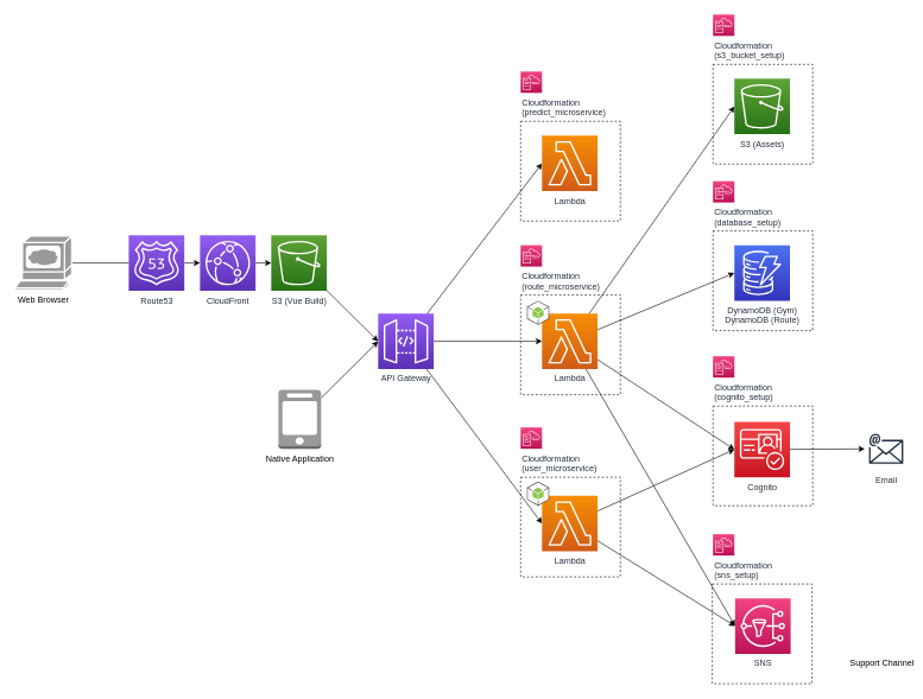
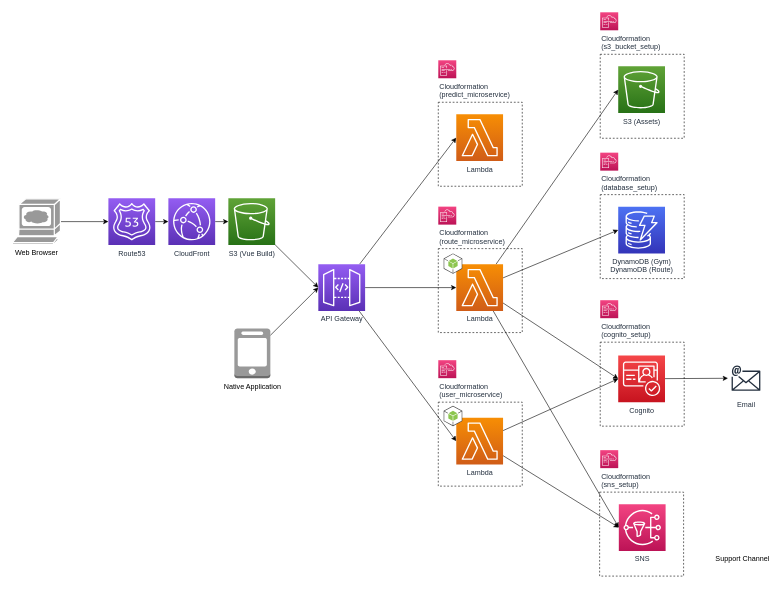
  <mxCell id="0" />
  <mxCell id="1" parent="0" />
  <mxCell id="2" value="" style="rounded=0;whiteSpace=wrap;html=1;dashed=1;strokeColor=#000000;fillColor=none;" parent="1" vertex="1"><mxGeometry x="730" y="170" width="140" height="140" as="geometry" /></mxCell>
  <mxCell id="3" value="" style="rounded=0;whiteSpace=wrap;html=1;dashed=1;strokeColor=#000000;fillColor=none;" parent="1" vertex="1"><mxGeometry x="999" y="820" width="140" height="140" as="geometry" /></mxCell>
  <mxCell id="4" value="" style="rounded=0;whiteSpace=wrap;html=1;dashed=1;strokeColor=#000000;fillColor=none;" parent="1" vertex="1"><mxGeometry x="1000" y="570" width="140" height="140" as="geometry" /></mxCell>
  <mxCell id="5" value="Cloudformation&lt;br&gt;&lt;div&gt;&lt;span&gt;(cognito_setup)&lt;/span&gt;&lt;/div&gt;" style="points=[[0,0,0],[0.25,0,0],[0.5,0,0],[0.75,0,0],[1,0,0],[0,1,0],[0.25,1,0],[0.5,1,0],[0.75,1,0],[1,1,0],[0,0.25,0],[0,0.5,0],[0,0.75,0],[1,0.25,0],[1,0.5,0],[1,0.75,0]];points=[[0,0,0],[0.25,0,0],[0.5,0,0],[0.75,0,0],[1,0,0],[0,1,0],[0.25,1,0],[0.5,1,0],[0.75,1,0],[1,1,0],[0,0.25,0],[0,0.5,0],[0,0.75,0],[1,0.25,0],[1,0.5,0],[1,0.75,0]];outlineConnect=0;fontColor=#232F3E;gradientColor=#F34482;gradientDirection=north;fillColor=#BC1356;strokeColor=#ffffff;dashed=0;verticalLabelPosition=bottom;verticalAlign=top;align=left;html=1;fontSize=12;fontStyle=0;aspect=fixed;shape=mxgraph.aws4.resourceIcon;resIcon=mxgraph.aws4.cloudformation;" parent="1" vertex="1"><mxGeometry x="1000" y="500" width="30" height="30" as="geometry" /></mxCell>
  <mxCell id="6" value="" style="rounded=0;whiteSpace=wrap;html=1;dashed=1;strokeColor=#000000;fillColor=none;" parent="1" vertex="1"><mxGeometry x="1000" y="324" width="140" height="140" as="geometry" /></mxCell>
  <mxCell id="7" value="" style="rounded=0;whiteSpace=wrap;html=1;dashed=1;strokeColor=#000000;fillColor=none;" parent="1" vertex="1"><mxGeometry x="1000" y="90" width="140" height="140" as="geometry" /></mxCell>
  <mxCell id="8" value="" style="rounded=0;whiteSpace=wrap;html=1;dashed=1;strokeColor=#000000;fillColor=none;" parent="1" vertex="1"><mxGeometry x="730" y="414" width="140" height="140" as="geometry" /></mxCell>
  <mxCell id="9" style="edgeStyle=none;rounded=0;orthogonalLoop=1;jettySize=auto;html=1;" parent="1" source="10" target="20" edge="1"><mxGeometry relative="1" as="geometry" /></mxCell>
  <mxCell id="10" value="Route53" style="points=[[0,0,0],[0.25,0,0],[0.5,0,0],[0.75,0,0],[1,0,0],[0,1,0],[0.25,1,0],[0.5,1,0],[0.75,1,0],[1,1,0],[0,0.25,0],[0,0.5,0],[0,0.75,0],[1,0.25,0],[1,0.5,0],[1,0.75,0]];outlineConnect=0;fontColor=#232F3E;gradientColor=#945DF2;gradientDirection=north;fillColor=#5A30B5;strokeColor=#ffffff;dashed=0;verticalLabelPosition=bottom;verticalAlign=top;align=center;html=1;fontSize=12;fontStyle=0;aspect=fixed;shape=mxgraph.aws4.resourceIcon;resIcon=mxgraph.aws4.route_53;" parent="1" vertex="1"><mxGeometry x="180" y="330" width="78" height="78" as="geometry" /></mxCell>
  <mxCell id="11" style="edgeStyle=none;rounded=0;orthogonalLoop=1;jettySize=auto;html=1;entryX=0;entryY=0.5;entryDx=0;entryDy=0;entryPerimeter=0;" parent="1" source="12" target="18" edge="1"><mxGeometry relative="1" as="geometry" /></mxCell>
  <mxCell id="12" value="Native Application" style="outlineConnect=0;dashed=0;verticalLabelPosition=bottom;verticalAlign=top;align=center;html=1;shape=mxgraph.aws3.mobile_client;fillColor=#999999;gradientColor=none;strokeColor=none;" parent="1" vertex="1"><mxGeometry x="390" y="547" width="60" height="83" as="geometry" /></mxCell>
- <mxCell id="13" style="edgeStyle=none;rounded=0;orthogonalLoop=1;jettySize=auto;html=1;endArrow=none;" parent="1" source="14" target="10" edge="1"><mxGeometry relative="1" as="geometry" /></mxCell>
+ <mxCell id="13" style="edgeStyle=none;rounded=0;orthogonalLoop=1;jettySize=auto;html=1;" parent="1" source="14" target="10" edge="1"><mxGeometry relative="1" as="geometry" /></mxCell>
  <mxCell id="14" value="Web Browser" style="shape=mxgraph.cisco.computers_and_peripherals.web_browser;html=1;pointerEvents=1;dashed=0;fillColor=#999999;strokeColor=#ffffff;strokeWidth=2;verticalLabelPosition=bottom;verticalAlign=top;align=center;outlineConnect=0;" parent="1" vertex="1"><mxGeometry x="20" y="331" width="80" height="76" as="geometry" /></mxCell>
  <mxCell id="15" style="edgeStyle=none;rounded=0;orthogonalLoop=1;jettySize=auto;html=1;" parent="1" source="18" target="32" edge="1"><mxGeometry relative="1" as="geometry" /></mxCell>
  <mxCell id="16" style="edgeStyle=none;rounded=0;orthogonalLoop=1;jettySize=auto;html=1;entryX=0;entryY=0.5;entryDx=0;entryDy=0;entryPerimeter=0;" parent="1" source="18" target="23" edge="1"><mxGeometry relative="1" as="geometry" /></mxCell>
  <mxCell id="17" style="edgeStyle=none;rounded=0;orthogonalLoop=1;jettySize=auto;html=1;entryX=0;entryY=0.5;entryDx=0;entryDy=0;entryPerimeter=0;" parent="1" source="18" target="39" edge="1"><mxGeometry relative="1" as="geometry" /></mxCell>
  <mxCell id="18" value="API Gateway" style="points=[[0,0,0],[0.25,0,0],[0.5,0,0],[0.75,0,0],[1,0,0],[0,1,0],[0.25,1,0],[0.5,1,0],[0.75,1,0],[1,1,0],[0,0.25,0],[0,0.5,0],[0,0.75,0],[1,0.25,0],[1,0.5,0],[1,0.75,0]];outlineConnect=0;fontColor=#232F3E;gradientColor=#945DF2;gradientDirection=north;fillColor=#5A30B5;strokeColor=#ffffff;dashed=0;verticalLabelPosition=bottom;verticalAlign=top;align=center;html=1;fontSize=12;fontStyle=0;aspect=fixed;shape=mxgraph.aws4.resourceIcon;resIcon=mxgraph.aws4.api_gateway;" parent="1" vertex="1"><mxGeometry x="530" y="440" width="78" height="78" as="geometry" /></mxCell>
  <mxCell id="19" style="edgeStyle=none;rounded=0;orthogonalLoop=1;jettySize=auto;html=1;" parent="1" source="20" target="22" edge="1"><mxGeometry relative="1" as="geometry" /></mxCell>
  <mxCell id="20" value="CloudFront" style="points=[[0,0,0],[0.25,0,0],[0.5,0,0],[0.75,0,0],[1,0,0],[0,1,0],[0.25,1,0],[0.5,1,0],[0.75,1,0],[1,1,0],[0,0.25,0],[0,0.5,0],[0,0.75,0],[1,0.25,0],[1,0.5,0],[1,0.75,0]];outlineConnect=0;fontColor=#232F3E;gradientColor=#945DF2;gradientDirection=north;fillColor=#5A30B5;strokeColor=#ffffff;dashed=0;verticalLabelPosition=bottom;verticalAlign=top;align=center;html=1;fontSize=12;fontStyle=0;aspect=fixed;shape=mxgraph.aws4.resourceIcon;resIcon=mxgraph.aws4.cloudfront;" parent="1" vertex="1"><mxGeometry x="280" y="330" width="78" height="78" as="geometry" /></mxCell>
  <mxCell id="21" style="edgeStyle=none;rounded=0;orthogonalLoop=1;jettySize=auto;html=1;entryX=0;entryY=0.5;entryDx=0;entryDy=0;entryPerimeter=0;" parent="1" source="22" target="18" edge="1"><mxGeometry relative="1" as="geometry" /></mxCell>
  <mxCell id="22" value="S3 (Vue Build)" style="points=[[0,0,0],[0.25,0,0],[0.5,0,0],[0.75,0,0],[1,0,0],[0,1,0],[0.25,1,0],[0.5,1,0],[0.75,1,0],[1,1,0],[0,0.25,0],[0,0.5,0],[0,0.75,0],[1,0.25,0],[1,0.5,0],[1,0.75,0]];outlineConnect=0;fontColor=#232F3E;gradientColor=#60A337;gradientDirection=north;fillColor=#277116;strokeColor=#ffffff;dashed=0;verticalLabelPosition=bottom;verticalAlign=top;align=center;html=1;fontSize=12;fontStyle=0;aspect=fixed;shape=mxgraph.aws4.resourceIcon;resIcon=mxgraph.aws4.s3;" parent="1" vertex="1"><mxGeometry x="380" y="330" width="78" height="78" as="geometry" /></mxCell>
  <mxCell id="23" value="Lambda" style="points=[[0,0,0],[0.25,0,0],[0.5,0,0],[0.75,0,0],[1,0,0],[0,1,0],[0.25,1,0],[0.5,1,0],[0.75,1,0],[1,1,0],[0,0.25,0],[0,0.5,0],[0,0.75,0],[1,0.25,0],[1,0.5,0],[1,0.75,0]];outlineConnect=0;fontColor=#232F3E;gradientColor=#F78E04;gradientDirection=north;fillColor=#D05C17;strokeColor=#ffffff;dashed=0;verticalLabelPosition=bottom;verticalAlign=top;align=center;html=1;fontSize=12;fontStyle=0;aspect=fixed;shape=mxgraph.aws4.resourceIcon;resIcon=mxgraph.aws4.lambda;" parent="1" vertex="1"><mxGeometry x="760" y="190" width="78" height="78" as="geometry" /></mxCell>
  <mxCell id="24" value="DynamoDB (Gym)&lt;br&gt;DynamoDB (Route)" style="points=[[0,0,0],[0.25,0,0],[0.5,0,0],[0.75,0,0],[1,0,0],[0,1,0],[0.25,1,0],[0.5,1,0],[0.75,1,0],[1,1,0],[0,0.25,0],[0,0.5,0],[0,0.75,0],[1,0.25,0],[1,0.5,0],[1,0.75,0]];outlineConnect=0;fontColor=#232F3E;gradientColor=#4D72F3;gradientDirection=north;fillColor=#3334B9;strokeColor=#ffffff;dashed=0;verticalLabelPosition=bottom;verticalAlign=top;align=center;html=1;fontSize=12;fontStyle=0;aspect=fixed;shape=mxgraph.aws4.resourceIcon;resIcon=mxgraph.aws4.dynamodb;" parent="1" vertex="1"><mxGeometry x="1030" y="344" width="78" height="78" as="geometry" /></mxCell>
  <mxCell id="25" value="S3 (Assets)" style="points=[[0,0,0],[0.25,0,0],[0.5,0,0],[0.75,0,0],[1,0,0],[0,1,0],[0.25,1,0],[0.5,1,0],[0.75,1,0],[1,1,0],[0,0.25,0],[0,0.5,0],[0,0.75,0],[1,0.25,0],[1,0.5,0],[1,0.75,0]];outlineConnect=0;fontColor=#232F3E;gradientColor=#60A337;gradientDirection=north;fillColor=#277116;strokeColor=#ffffff;dashed=0;verticalLabelPosition=bottom;verticalAlign=top;align=center;html=1;fontSize=12;fontStyle=0;aspect=fixed;shape=mxgraph.aws4.resourceIcon;resIcon=mxgraph.aws4.s3;" parent="1" vertex="1"><mxGeometry x="1030" y="110" width="78" height="78" as="geometry" /></mxCell>
  <mxCell id="26" style="edgeStyle=none;rounded=0;orthogonalLoop=1;jettySize=auto;html=1;" parent="1" source="27" target="49" edge="1"><mxGeometry relative="1" as="geometry" /></mxCell>
  <mxCell id="27" value="Cognito" style="points=[[0,0,0],[0.25,0,0],[0.5,0,0],[0.75,0,0],[1,0,0],[0,1,0],[0.25,1,0],[0.5,1,0],[0.75,1,0],[1,1,0],[0,0.25,0],[0,0.5,0],[0,0.75,0],[1,0.25,0],[1,0.5,0],[1,0.75,0]];outlineConnect=0;fontColor=#232F3E;gradientColor=#F54749;gradientDirection=north;fillColor=#C7131F;strokeColor=#ffffff;dashed=0;verticalLabelPosition=bottom;verticalAlign=top;align=center;html=1;fontSize=12;fontStyle=0;aspect=fixed;shape=mxgraph.aws4.resourceIcon;resIcon=mxgraph.aws4.cognito;" parent="1" vertex="1"><mxGeometry x="1030" y="592" width="78" height="78" as="geometry" /></mxCell>
  <mxCell id="28" style="rounded=0;orthogonalLoop=1;jettySize=auto;html=1;entryX=0;entryY=0.5;entryDx=0;entryDy=0;entryPerimeter=0;" parent="1" source="32" target="24" edge="1"><mxGeometry relative="1" as="geometry" /></mxCell>
  <mxCell id="29" style="rounded=0;orthogonalLoop=1;jettySize=auto;html=1;" parent="1" source="32" edge="1"><mxGeometry relative="1" as="geometry"><mxPoint x="1030" y="631" as="targetPoint" /></mxGeometry></mxCell>
  <mxCell id="30" style="edgeStyle=none;rounded=0;orthogonalLoop=1;jettySize=auto;html=1;entryX=0;entryY=0.5;entryDx=0;entryDy=0;entryPerimeter=0;" parent="1" source="32" target="45" edge="1"><mxGeometry relative="1" as="geometry" /></mxCell>
  <mxCell id="31" style="edgeStyle=none;rounded=0;orthogonalLoop=1;jettySize=auto;html=1;entryX=0;entryY=0.5;entryDx=0;entryDy=0;entryPerimeter=0;" parent="1" source="32" target="25" edge="1"><mxGeometry relative="1" as="geometry" /></mxCell>
  <mxCell id="32" value="Lambda" style="points=[[0,0,0],[0.25,0,0],[0.5,0,0],[0.75,0,0],[1,0,0],[0,1,0],[0.25,1,0],[0.5,1,0],[0.75,1,0],[1,1,0],[0,0.25,0],[0,0.5,0],[0,0.75,0],[1,0.25,0],[1,0.5,0],[1,0.75,0]];outlineConnect=0;fontColor=#232F3E;gradientColor=#F78E04;gradientDirection=north;fillColor=#D05C17;strokeColor=#ffffff;dashed=0;verticalLabelPosition=bottom;verticalAlign=top;align=center;html=1;fontSize=12;fontStyle=0;aspect=fixed;shape=mxgraph.aws4.resourceIcon;resIcon=mxgraph.aws4.lambda;" parent="1" vertex="1"><mxGeometry x="760" y="440" width="78" height="78" as="geometry" /></mxCell>
  <mxCell id="33" value="Support Channel" style="shape=image;html=1;verticalAlign=top;verticalLabelPosition=bottom;labelBackgroundColor=#ffffff;imageAspect=0;aspect=fixed;image=https://cdn0.iconfinder.com/data/icons/social-media-2092/100/social-56-128.png;fillColor=#999999;" parent="1" vertex="1"><mxGeometry x="1200" y="845" width="73" height="73" as="geometry" /></mxCell>
  <mxCell id="34" value="Cloudformation&lt;br&gt;&lt;div&gt;&lt;span&gt;(predict_microservice)&lt;/span&gt;&lt;/div&gt;" style="points=[[0,0,0],[0.25,0,0],[0.5,0,0],[0.75,0,0],[1,0,0],[0,1,0],[0.25,1,0],[0.5,1,0],[0.75,1,0],[1,1,0],[0,0.25,0],[0,0.5,0],[0,0.75,0],[1,0.25,0],[1,0.5,0],[1,0.75,0]];points=[[0,0,0],[0.25,0,0],[0.5,0,0],[0.75,0,0],[1,0,0],[0,1,0],[0.25,1,0],[0.5,1,0],[0.75,1,0],[1,1,0],[0,0.25,0],[0,0.5,0],[0,0.75,0],[1,0.25,0],[1,0.5,0],[1,0.75,0]];outlineConnect=0;fontColor=#232F3E;gradientColor=#F34482;gradientDirection=north;fillColor=#BC1356;strokeColor=#ffffff;dashed=0;verticalLabelPosition=bottom;verticalAlign=top;align=left;html=1;fontSize=12;fontStyle=0;aspect=fixed;shape=mxgraph.aws4.resourceIcon;resIcon=mxgraph.aws4.cloudformation;" parent="1" vertex="1"><mxGeometry x="730" y="100" width="30" height="30" as="geometry" /></mxCell>
  <mxCell id="35" value="Cloudformation&lt;br&gt;&lt;div&gt;&lt;span&gt;(route_microservice)&lt;/span&gt;&lt;/div&gt;" style="points=[[0,0,0],[0.25,0,0],[0.5,0,0],[0.75,0,0],[1,0,0],[0,1,0],[0.25,1,0],[0.5,1,0],[0.75,1,0],[1,1,0],[0,0.25,0],[0,0.5,0],[0,0.75,0],[1,0.25,0],[1,0.5,0],[1,0.75,0]];points=[[0,0,0],[0.25,0,0],[0.5,0,0],[0.75,0,0],[1,0,0],[0,1,0],[0.25,1,0],[0.5,1,0],[0.75,1,0],[1,1,0],[0,0.25,0],[0,0.5,0],[0,0.75,0],[1,0.25,0],[1,0.5,0],[1,0.75,0]];outlineConnect=0;fontColor=#232F3E;gradientColor=#F34482;gradientDirection=north;fillColor=#BC1356;strokeColor=#ffffff;dashed=0;verticalLabelPosition=bottom;verticalAlign=top;align=left;html=1;fontSize=12;fontStyle=0;aspect=fixed;shape=mxgraph.aws4.resourceIcon;resIcon=mxgraph.aws4.cloudformation;" parent="1" vertex="1"><mxGeometry x="730" y="344" width="30" height="30" as="geometry" /></mxCell>
  <mxCell id="36" value="" style="rounded=0;whiteSpace=wrap;html=1;dashed=1;strokeColor=#000000;fillColor=none;" parent="1" vertex="1"><mxGeometry x="730" y="670" width="140" height="140" as="geometry" /></mxCell>
  <mxCell id="37" style="edgeStyle=none;rounded=0;orthogonalLoop=1;jettySize=auto;html=1;entryX=0;entryY=0.5;entryDx=0;entryDy=0;entryPerimeter=0;" parent="1" source="39" target="27" edge="1"><mxGeometry relative="1" as="geometry" /></mxCell>
  <mxCell id="38" style="edgeStyle=none;rounded=0;orthogonalLoop=1;jettySize=auto;html=1;entryX=0;entryY=0.5;entryDx=0;entryDy=0;entryPerimeter=0;" parent="1" source="39" target="45" edge="1"><mxGeometry relative="1" as="geometry" /></mxCell>
  <mxCell id="39" value="Lambda" style="points=[[0,0,0],[0.25,0,0],[0.5,0,0],[0.75,0,0],[1,0,0],[0,1,0],[0.25,1,0],[0.5,1,0],[0.75,1,0],[1,1,0],[0,0.25,0],[0,0.5,0],[0,0.75,0],[1,0.25,0],[1,0.5,0],[1,0.75,0]];outlineConnect=0;fontColor=#232F3E;gradientColor=#F78E04;gradientDirection=north;fillColor=#D05C17;strokeColor=#ffffff;dashed=0;verticalLabelPosition=bottom;verticalAlign=top;align=center;html=1;fontSize=12;fontStyle=0;aspect=fixed;shape=mxgraph.aws4.resourceIcon;resIcon=mxgraph.aws4.lambda;" parent="1" vertex="1"><mxGeometry x="760" y="696" width="78" height="78" as="geometry" /></mxCell>
  <mxCell id="40" value="Cloudformation&lt;br&gt;&lt;div&gt;&lt;span&gt;(user_microservice)&lt;/span&gt;&lt;/div&gt;" style="points=[[0,0,0],[0.25,0,0],[0.5,0,0],[0.75,0,0],[1,0,0],[0,1,0],[0.25,1,0],[0.5,1,0],[0.75,1,0],[1,1,0],[0,0.25,0],[0,0.5,0],[0,0.75,0],[1,0.25,0],[1,0.5,0],[1,0.75,0]];points=[[0,0,0],[0.25,0,0],[0.5,0,0],[0.75,0,0],[1,0,0],[0,1,0],[0.25,1,0],[0.5,1,0],[0.75,1,0],[1,1,0],[0,0.25,0],[0,0.5,0],[0,0.75,0],[1,0.25,0],[1,0.5,0],[1,0.75,0]];outlineConnect=0;fontColor=#232F3E;gradientColor=#F34482;gradientDirection=north;fillColor=#BC1356;strokeColor=#ffffff;dashed=0;verticalLabelPosition=bottom;verticalAlign=top;align=left;html=1;fontSize=12;fontStyle=0;aspect=fixed;shape=mxgraph.aws4.resourceIcon;resIcon=mxgraph.aws4.cloudformation;" parent="1" vertex="1"><mxGeometry x="730" y="600" width="30" height="30" as="geometry" /></mxCell>
  <mxCell id="41" value="Cloudformation&lt;br&gt;&lt;div&gt;&lt;span&gt;(s3_bucket_setup)&lt;/span&gt;&lt;/div&gt;" style="points=[[0,0,0],[0.25,0,0],[0.5,0,0],[0.75,0,0],[1,0,0],[0,1,0],[0.25,1,0],[0.5,1,0],[0.75,1,0],[1,1,0],[0,0.25,0],[0,0.5,0],[0,0.75,0],[1,0.25,0],[1,0.5,0],[1,0.75,0]];points=[[0,0,0],[0.25,0,0],[0.5,0,0],[0.75,0,0],[1,0,0],[0,1,0],[0.25,1,0],[0.5,1,0],[0.75,1,0],[1,1,0],[0,0.25,0],[0,0.5,0],[0,0.75,0],[1,0.25,0],[1,0.5,0],[1,0.75,0]];outlineConnect=0;fontColor=#232F3E;gradientColor=#F34482;gradientDirection=north;fillColor=#BC1356;strokeColor=#ffffff;dashed=0;verticalLabelPosition=bottom;verticalAlign=top;align=left;html=1;fontSize=12;fontStyle=0;aspect=fixed;shape=mxgraph.aws4.resourceIcon;resIcon=mxgraph.aws4.cloudformation;" parent="1" vertex="1"><mxGeometry x="1000" y="20" width="30" height="30" as="geometry" /></mxCell>
  <mxCell id="42" value="Cloudformation&lt;br&gt;&lt;div&gt;&lt;span&gt;(database_setup)&lt;/span&gt;&lt;/div&gt;" style="points=[[0,0,0],[0.25,0,0],[0.5,0,0],[0.75,0,0],[1,0,0],[0,1,0],[0.25,1,0],[0.5,1,0],[0.75,1,0],[1,1,0],[0,0.25,0],[0,0.5,0],[0,0.75,0],[1,0.25,0],[1,0.5,0],[1,0.75,0]];points=[[0,0,0],[0.25,0,0],[0.5,0,0],[0.75,0,0],[1,0,0],[0,1,0],[0.25,1,0],[0.5,1,0],[0.75,1,0],[1,1,0],[0,0.25,0],[0,0.5,0],[0,0.75,0],[1,0.25,0],[1,0.5,0],[1,0.75,0]];outlineConnect=0;fontColor=#232F3E;gradientColor=#F34482;gradientDirection=north;fillColor=#BC1356;strokeColor=#ffffff;dashed=0;verticalLabelPosition=bottom;verticalAlign=top;align=left;html=1;fontSize=12;fontStyle=0;aspect=fixed;shape=mxgraph.aws4.resourceIcon;resIcon=mxgraph.aws4.cloudformation;" parent="1" vertex="1"><mxGeometry x="1000" y="254" width="30" height="30" as="geometry" /></mxCell>
  <mxCell id="43" value="Cloudformation&lt;br&gt;&lt;div&gt;&lt;span&gt;(sns_setup)&lt;/span&gt;&lt;/div&gt;" style="points=[[0,0,0],[0.25,0,0],[0.5,0,0],[0.75,0,0],[1,0,0],[0,1,0],[0.25,1,0],[0.5,1,0],[0.75,1,0],[1,1,0],[0,0.25,0],[0,0.5,0],[0,0.75,0],[1,0.25,0],[1,0.5,0],[1,0.75,0]];points=[[0,0,0],[0.25,0,0],[0.5,0,0],[0.75,0,0],[1,0,0],[0,1,0],[0.25,1,0],[0.5,1,0],[0.75,1,0],[1,1,0],[0,0.25,0],[0,0.5,0],[0,0.75,0],[1,0.25,0],[1,0.5,0],[1,0.75,0]];outlineConnect=0;fontColor=#232F3E;gradientColor=#F34482;gradientDirection=north;fillColor=#BC1356;strokeColor=#ffffff;dashed=0;verticalLabelPosition=bottom;verticalAlign=top;align=left;html=1;fontSize=12;fontStyle=0;aspect=fixed;shape=mxgraph.aws4.resourceIcon;resIcon=mxgraph.aws4.cloudformation;" parent="1" vertex="1"><mxGeometry x="1000" y="750" width="30" height="30" as="geometry" /></mxCell>
  <mxCell id="44" style="edgeStyle=none;rounded=0;orthogonalLoop=1;jettySize=auto;html=1;exitX=1;exitY=0.5;exitDx=0;exitDy=0;exitPerimeter=0;" parent="1" source="14" target="14" edge="1"><mxGeometry relative="1" as="geometry" /></mxCell>
  <mxCell id="45" value="SNS" style="points=[[0,0,0],[0.25,0,0],[0.5,0,0],[0.75,0,0],[1,0,0],[0,1,0],[0.25,1,0],[0.5,1,0],[0.75,1,0],[1,1,0],[0,0.25,0],[0,0.5,0],[0,0.75,0],[1,0.25,0],[1,0.5,0],[1,0.75,0]];outlineConnect=0;fontColor=#232F3E;gradientColor=#F34482;gradientDirection=north;fillColor=#BC1356;strokeColor=#ffffff;dashed=0;verticalLabelPosition=bottom;verticalAlign=top;align=center;html=1;fontSize=12;fontStyle=0;aspect=fixed;shape=mxgraph.aws4.resourceIcon;resIcon=mxgraph.aws4.sns;" parent="1" vertex="1"><mxGeometry x="1031" y="840" width="78" height="78" as="geometry" /></mxCell>
  <mxCell id="46" value="" style="outlineConnect=0;dashed=0;verticalLabelPosition=bottom;verticalAlign=top;align=center;html=1;shape=mxgraph.aws3.android;fillColor=#8CC64F;gradientColor=none;strokeColor=#000000;" parent="1" vertex="1"><mxGeometry x="739" y="422" width="31" height="34" as="geometry" /></mxCell>
  <mxCell id="47" value="" style="outlineConnect=0;dashed=0;verticalLabelPosition=bottom;verticalAlign=top;align=center;html=1;shape=mxgraph.aws3.android;fillColor=#8CC64F;gradientColor=none;strokeColor=#000000;" parent="1" vertex="1"><mxGeometry x="739" y="676" width="31" height="34" as="geometry" /></mxCell>
  <mxCell id="48" value="" style="shape=image;html=1;verticalAlign=top;verticalLabelPosition=bottom;labelBackgroundColor=#ffffff;imageAspect=0;aspect=fixed;image=https://cdn4.iconfinder.com/data/icons/logos-and-brands/512/267_Python_logo-128.png;dashed=1;strokeColor=#000000;fillColor=none;" parent="1" vertex="1"><mxGeometry x="739" y="180" width="34" height="34" as="geometry" /></mxCell>
  <mxCell id="49" value="Email" style="outlineConnect=0;fontColor=#232F3E;gradientColor=none;strokeColor=#232F3E;fillColor=#ffffff;dashed=0;verticalLabelPosition=bottom;verticalAlign=top;align=center;html=1;fontSize=12;fontStyle=0;aspect=fixed;shape=mxgraph.aws4.resourceIcon;resIcon=mxgraph.aws4.email;" parent="1" vertex="1"><mxGeometry x="1213" y="600" width="60" height="60" as="geometry" /></mxCell>
